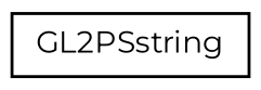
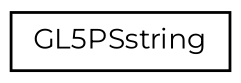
  digraph {
    rankdir=TB
    fontname=Montserrat
-   n1 [color=black fillcolor=white fontname=Montserrat fontsize=10 height=0.2 label=GL2PSstring shape=record style=filled width=0.4]
+   n1 [color=black fillcolor=white fontname=Montserrat fontsize=10 height=0.2 label=GL5PSstring shape=record style=filled width=0.4]
  }
